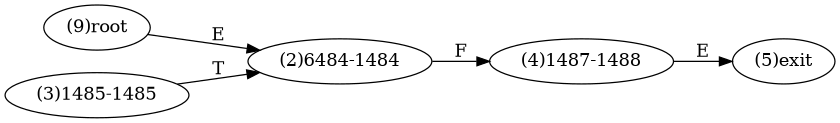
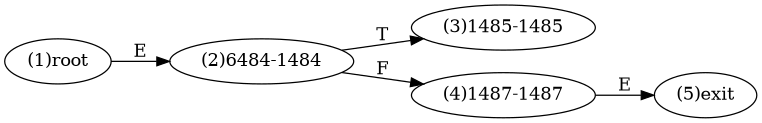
  digraph {
    rankdir=LR
-   n1 [label="(9)root"]
+   n1 [label="(1)root"]
    n2 [label="(2)6484-1484"]
    n3 [label="(3)1485-1485"]
-   n4 [label="(4)1487-1488"]
+   n4 [label="(4)1487-1487"]
    n5 [label="(5)exit"]
    n1 -> n2 [label=E]
-   n3 -> n2 [label=T]
+   n2 -> n3 [label=T]
    n2 -> n4 [label=F]
    n4 -> n5 [label=E]
  }
